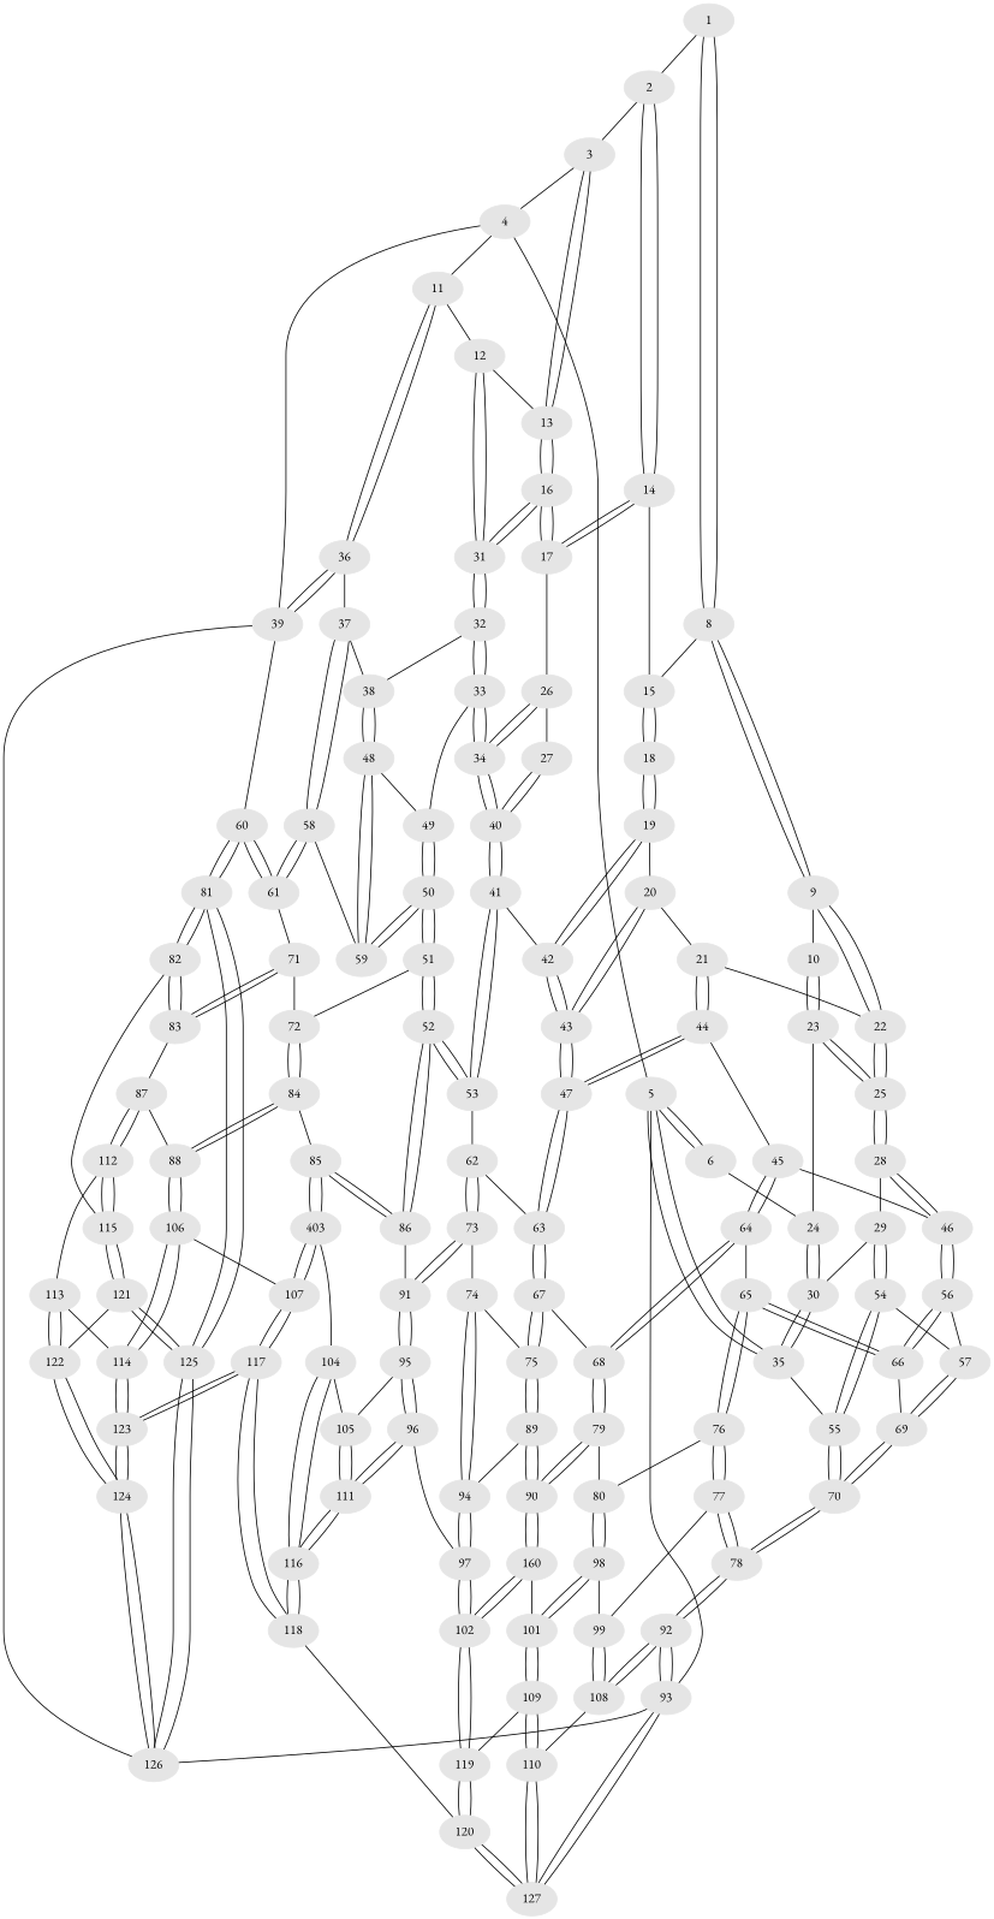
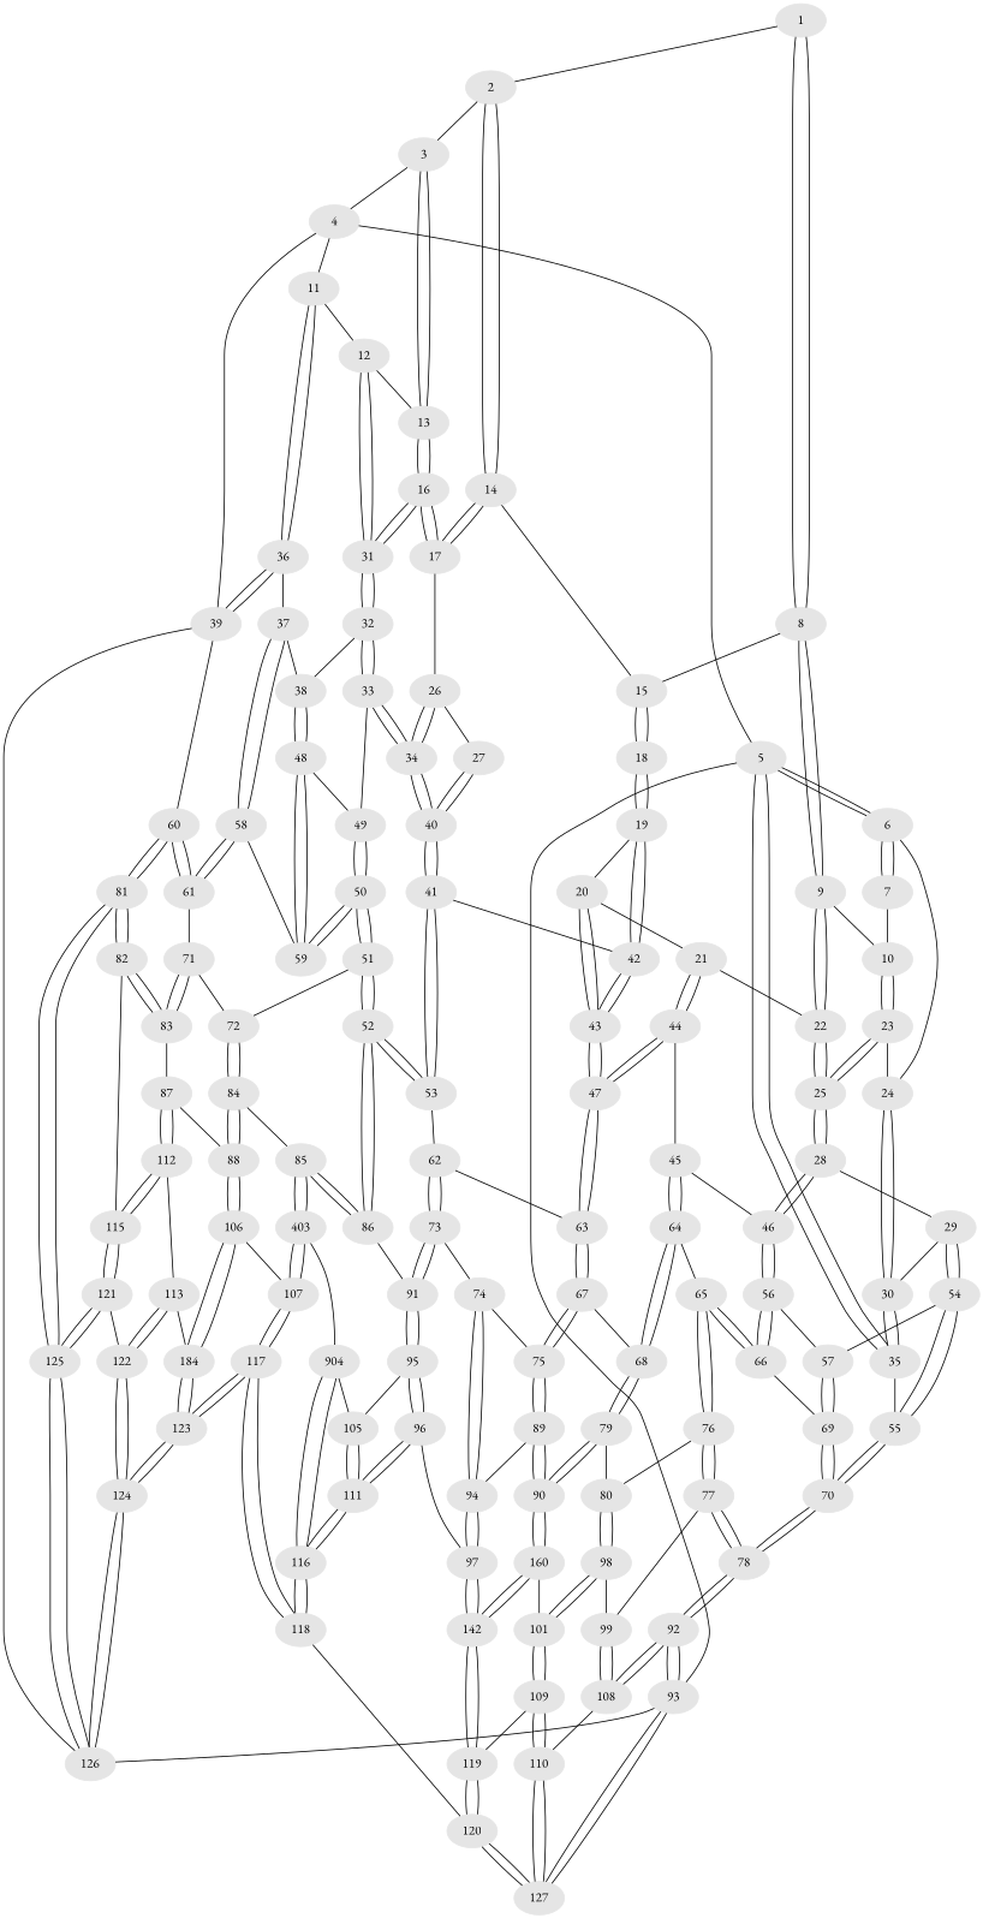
  graph {
    fontname="EB Garamond"
    node [color=gray90 fontname="EB Garamond" style=filled]
    edge [fontname="EB Garamond"]
    1
    2
    8
    3
    14
    9
    15
    4
    13
    17
    5
    11
    39
    16
    6
    35
    93
    12
    36
    60
    126
+   7
    24
    55
    127
    10
    30
    23
    22
    18
    25
    31
    37
    32
    26
    19
    27
    34
    20
    42
    40
    21
    43
    44
    47
    45
    28
    29
    46
    41
    54
    56
    57
    33
    38
    49
    48
    50
    70
    58
    59
    61
    81
    53
    62
    63
    64
    65
    68
    66
    67
    51
    52
    72
    86
    84
    91
    73
    69
    78
    71
    82
    125
    83
    74
    75
    76
    79
    77
    80
    89
    90
    92
    87
    85
    88
    94
    95
    97
    99
    98
    108
    n103 [label=160]
    101
    115
    121
    112
    n108 [label=403]
    106
-   104
+   104 [label=904]
    107
    113
-   114
-   102
+   114 [label=184]
+   102 [label=142]
    96
    105
    110
    111
    116
    119
    109
    120
    117
    118
    123
    122
    124
    1 -- 2
    1 -- 8
    1 -- 8
    2 -- 3
    2 -- 14
    2 -- 14
    8 -- 9
    8 -- 9
    8 -- 15
    3 -- 4
    3 -- 13
    3 -- 13
    14 -- 15
    14 -- 17
    14 -- 17
    9 -- 10
    9 -- 22
    9 -- 22
    15 -- 18
    15 -- 18
    4 -- 5
    4 -- 11
    4 -- 39
    13 -- 16
    13 -- 16
    17 -- 26
    5 -- 6
    5 -- 6
    5 -- 35
    5 -- 35
    5 -- 93
    11 -- 12
    11 -- 36
    11 -- 36
    39 -- 60
    39 -- 126
    16 -- 17
    16 -- 17
    16 -- 31
    16 -- 31
+   6 -- 7
+   6 -- 7
    6 -- 24
    35 -- 55
    93 -- 126
    93 -- 127
    93 -- 127
    12 -- 13
    12 -- 31
    12 -- 31
    36 -- 39
    36 -- 39
    36 -- 37
    60 -- 61
    60 -- 61
    60 -- 81
    60 -- 81
+   7 -- 10
    24 -- 30
    24 -- 30
    55 -- 70
    55 -- 70
    10 -- 23
    10 -- 23
    30 -- 35
    30 -- 35
    23 -- 24
    23 -- 25
    23 -- 25
    22 -- 25
    22 -- 25
    18 -- 19
    18 -- 19
    25 -- 28
    25 -- 28
    31 -- 32
    31 -- 32
    37 -- 38
    37 -- 58
    37 -- 58
    32 -- 33
    32 -- 33
    32 -- 38
    26 -- 27
    26 -- 34
    26 -- 34
    19 -- 20
    19 -- 42
    19 -- 42
    27 -- 40
    27 -- 40
    34 -- 40
    34 -- 40
    20 -- 21
    20 -- 43
    20 -- 43
    42 -- 43
    42 -- 43
    40 -- 41
    40 -- 41
    21 -- 22
    21 -- 44
    21 -- 44
    43 -- 47
    43 -- 47
    44 -- 47
    44 -- 47
    44 -- 45
    47 -- 63
    47 -- 63
    45 -- 46
    45 -- 64
    45 -- 64
    28 -- 29
    28 -- 46
    28 -- 46
    29 -- 30
    29 -- 54
    29 -- 54
    46 -- 56
    46 -- 56
    41 -- 42
    41 -- 53
    41 -- 53
    54 -- 55
    54 -- 55
    54 -- 57
    56 -- 57
    56 -- 66
    56 -- 66
    57 -- 69
    57 -- 69
    33 -- 34
    33 -- 34
    33 -- 49
    38 -- 48
    38 -- 48
    49 -- 50
    49 -- 50
    48 -- 49
    48 -- 59
    48 -- 59
    50 -- 59
    50 -- 59
    50 -- 51
    50 -- 51
    70 -- 78
    70 -- 78
    58 -- 59
    58 -- 61
    58 -- 61
    61 -- 71
    81 -- 82
    81 -- 82
    81 -- 125
    81 -- 125
    53 -- 62
    62 -- 63
    62 -- 73
    62 -- 73
    63 -- 67
    63 -- 67
    64 -- 65
    64 -- 68
    64 -- 68
    65 -- 66
    65 -- 66
    65 -- 76
    65 -- 76
    68 -- 79
    68 -- 79
    66 -- 69
    67 -- 68
    67 -- 75
    67 -- 75
    51 -- 52
    51 -- 52
    51 -- 72
    52 -- 53
    52 -- 53
    52 -- 86
    52 -- 86
    72 -- 84
    72 -- 84
    86 -- 91
    84 -- 85
    84 -- 88
    84 -- 88
    91 -- 95
    91 -- 95
    73 -- 91
    73 -- 91
    73 -- 74
    69 -- 70
    69 -- 70
    78 -- 92
    78 -- 92
    71 -- 72
    71 -- 83
    71 -- 83
    82 -- 83
    82 -- 83
    82 -- 115
    125 -- 126
    125 -- 126
    83 -- 87
    74 -- 75
    74 -- 94
    74 -- 94
    75 -- 89
    75 -- 89
    76 -- 77
    76 -- 77
    76 -- 80
    79 -- 80
    79 -- 90
    79 -- 90
    77 -- 78
    77 -- 78
    77 -- 99
    80 -- 98
    80 -- 98
    89 -- 90
    89 -- 90
    89 -- 94
    90 -- n103
    90 -- n103
    92 -- 93
    92 -- 93
    92 -- 108
    92 -- 108
    87 -- 88
    87 -- 112
    87 -- 112
    85 -- 86
    85 -- 86
    85 -- n108
    85 -- n108
    88 -- 106
    88 -- 106
    94 -- 97
    94 -- 97
    95 -- 96
    95 -- 96
    95 -- 105
    97 -- 102
    97 -- 102
    99 -- 108
    99 -- 108
    98 -- 99
    98 -- 101
    98 -- 101
    108 -- 110
    n103 -- 101
    n103 -- 102
    n103 -- 102
    101 -- 109
    101 -- 109
    115 -- 121
    115 -- 121
    121 -- 125
    121 -- 125
    121 -- 122
    112 -- 115
    112 -- 115
    112 -- 113
    n108 -- 104
    n108 -- 107
    n108 -- 107
    106 -- 107
    106 -- 114
    106 -- 114
    104 -- 105
    104 -- 116
    104 -- 116
    107 -- 117
    107 -- 117
    113 -- 114
    113 -- 122
    113 -- 122
    114 -- 123
    114 -- 123
    102 -- 119
    102 -- 119
    96 -- 97
    96 -- 111
    96 -- 111
    105 -- 111
    105 -- 111
    110 -- 127
    110 -- 127
    111 -- 116
    111 -- 116
    116 -- 118
    116 -- 118
    119 -- 120
    119 -- 120
    109 -- 110
    109 -- 110
    109 -- 119
    120 -- 127
    120 -- 127
    117 -- 118
    117 -- 118
    117 -- 123
    117 -- 123
    118 -- 120
    123 -- 124
    123 -- 124
    122 -- 124
    122 -- 124
    124 -- 126
    124 -- 126
  }
